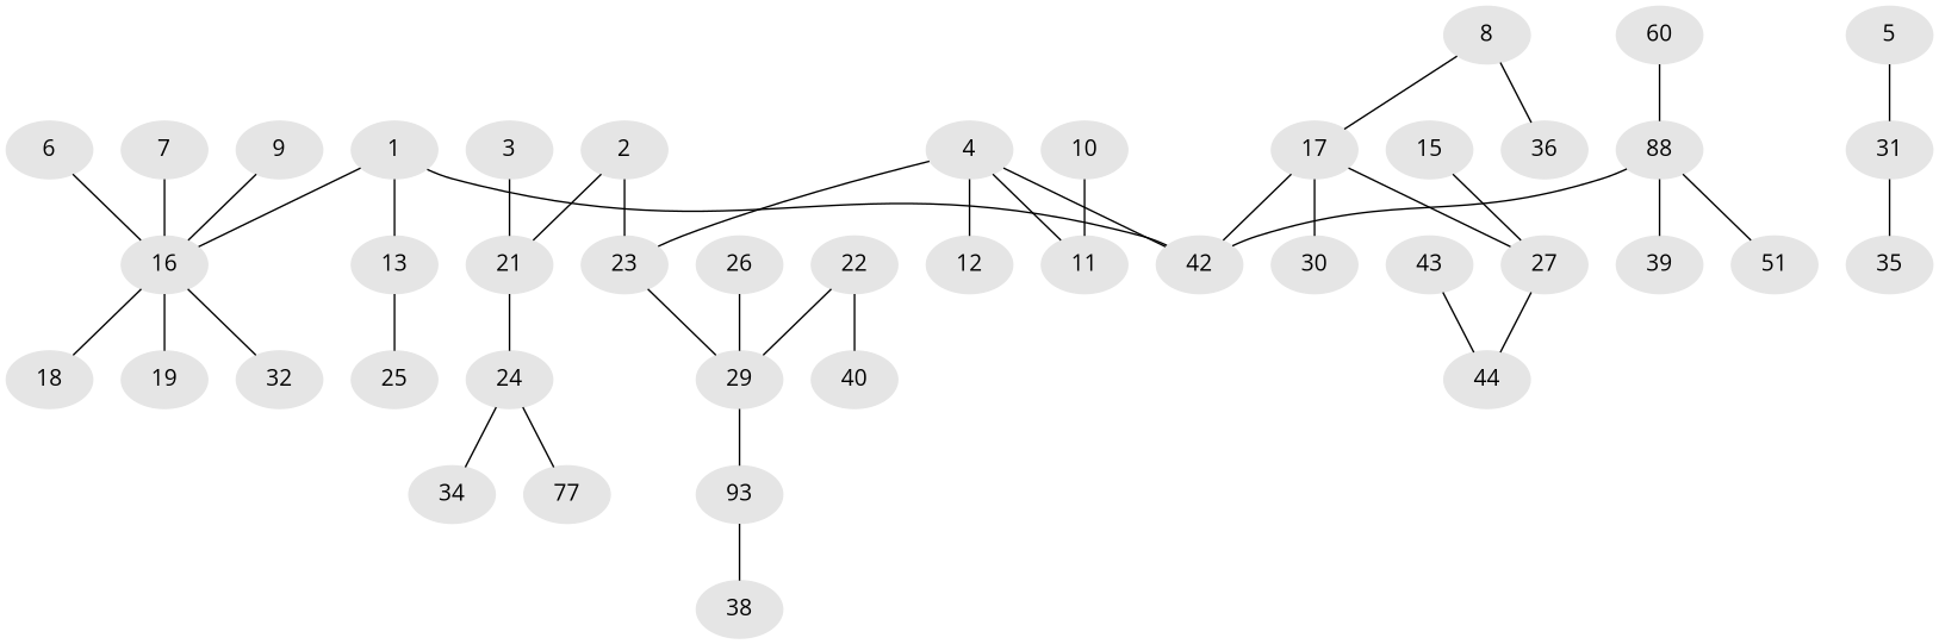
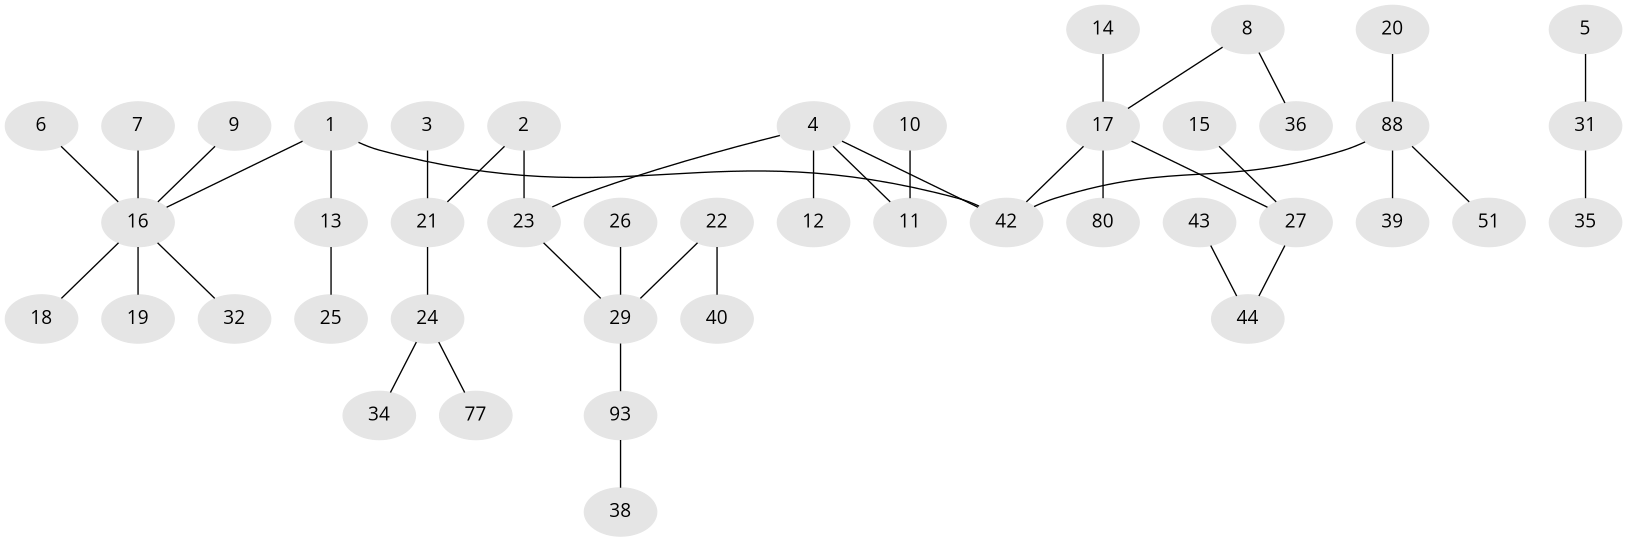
  graph {
    fontname="Open Sans"
    node [color=gray90 fontname="Open Sans" style=filled]
    edge [fontname="Open Sans" weight=1.0]
    1
    13
    16
    42
    25
    18
    19
    32
    2
    21
    23
    24
    29
    3
    4
    11
    12
    5
    31
    8
    17
    36
    35
    6
    7
    27
-   30
+   30 [label=80]
    9
    10
+   14
    15
    44
    n33 [label=88]
-   20 [label=60]
+   20
    39
    n36 [label=51]
    34
    n38 [label=77]
    22
    40
    n41 [label=93]
    26
    38
    43
    1 -- 13
    1 -- 16
    1 -- 42
    13 -- 25
    16 -- 18
    16 -- 19
    16 -- 32
    2 -- 21
    2 -- 23
    21 -- 24
    23 -- 29
    24 -- 34
    24 -- n38
    29 -- n41
    3 -- 21
    4 -- 42
    4 -- 23
    4 -- 11
    4 -- 12
    5 -- 31
    31 -- 35
    8 -- 17
    8 -- 36
    17 -- 42
    17 -- 27
    17 -- 30
    6 -- 16
    7 -- 16
    27 -- 44
    9 -- 16
    10 -- 11
+   14 -- 17
    15 -- 27
    n33 -- 42
    n33 -- 39
    n33 -- n36
    20 -- n33
    22 -- 29
    22 -- 40
    n41 -- 38
    26 -- 29
    43 -- 44
  }
